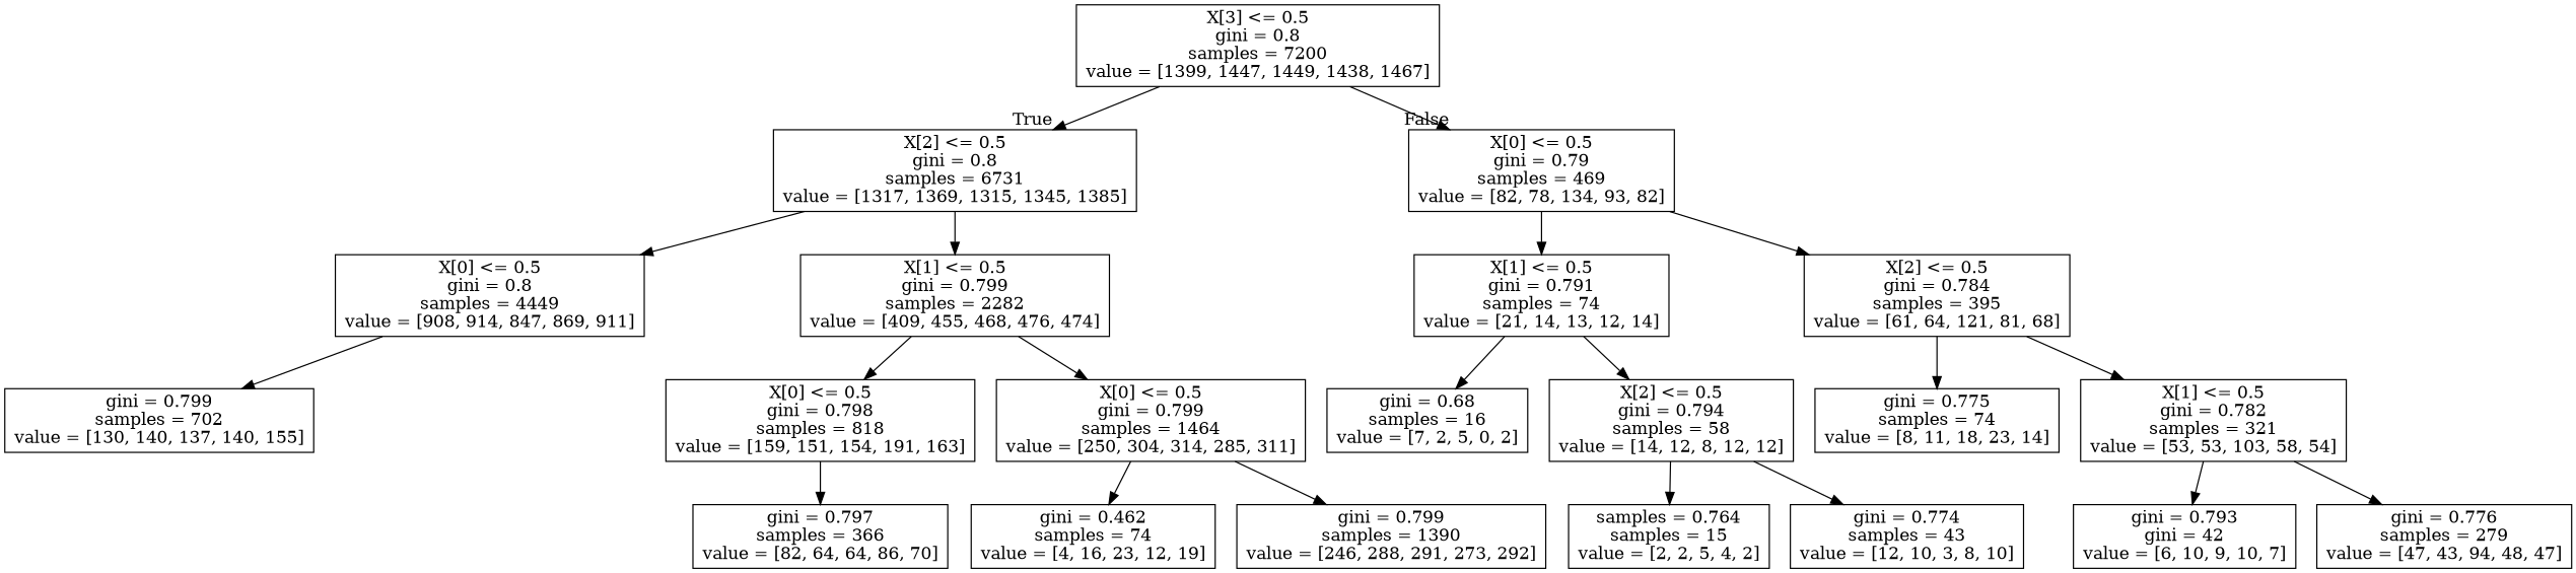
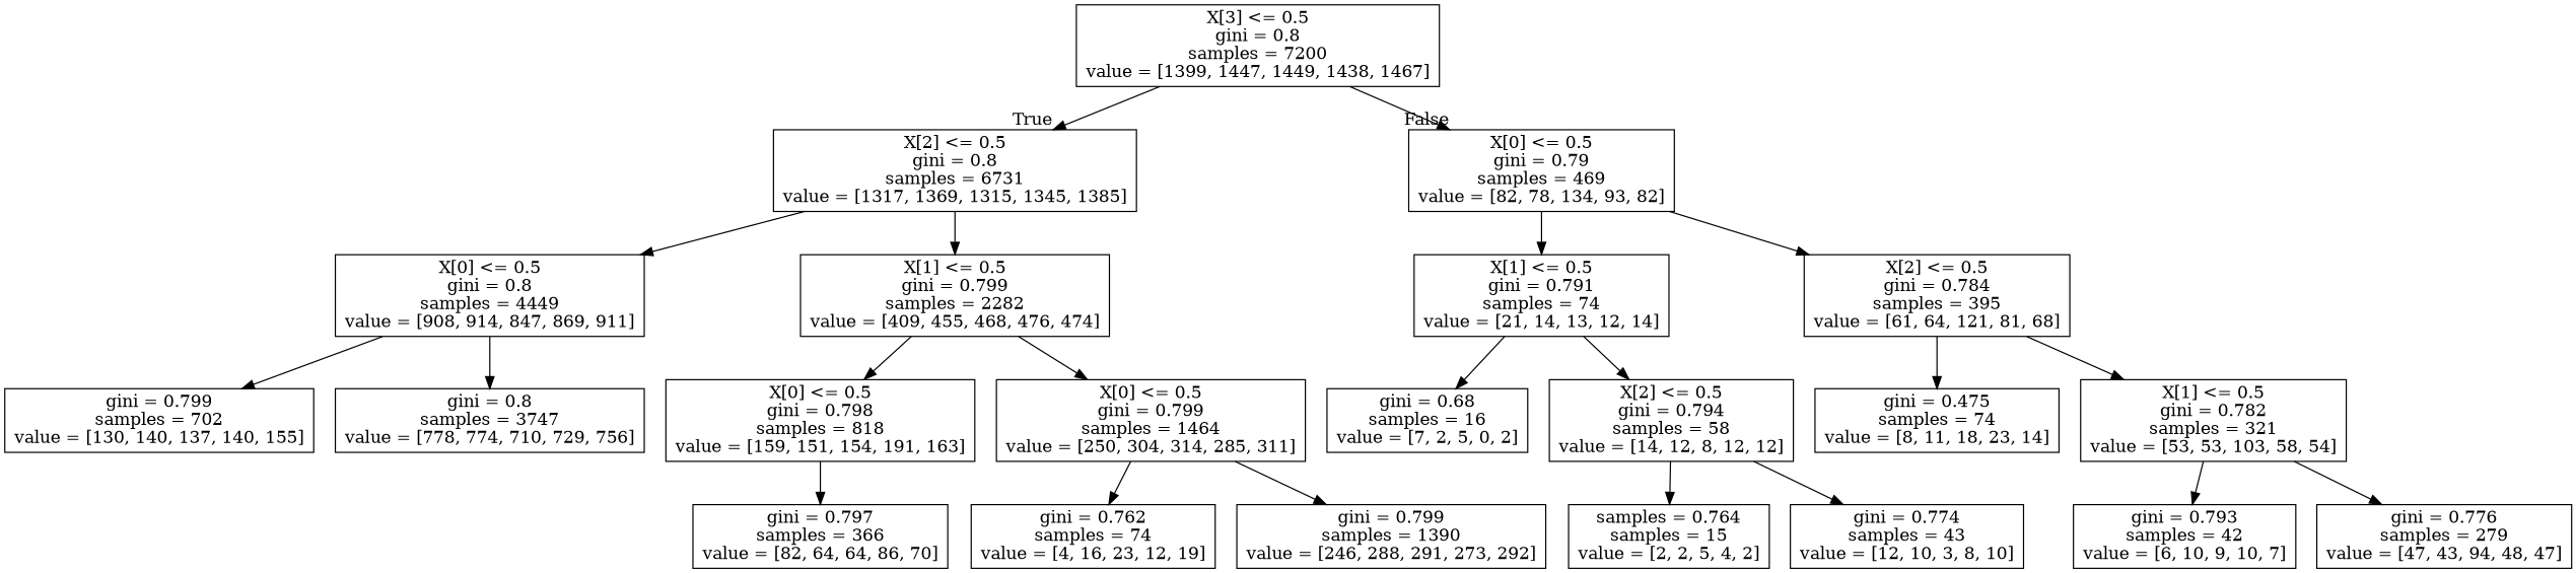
  digraph {
    node [shape=box]
    n1 [label="X[3] <= 0.5\ngini = 0.8\nsamples = 7200\nvalue = [1399, 1447, 1449, 1438, 1467]"]
    n2 [label="X[2] <= 0.5\ngini = 0.8\nsamples = 6731\nvalue = [1317, 1369, 1315, 1345, 1385]"]
    n3 [label="X[0] <= 0.5\ngini = 0.79\nsamples = 469\nvalue = [82, 78, 134, 93, 82]"]
    n4 [label="X[0] <= 0.5\ngini = 0.8\nsamples = 4449\nvalue = [908, 914, 847, 869, 911]"]
    n5 [label="X[1] <= 0.5\ngini = 0.799\nsamples = 2282\nvalue = [409, 455, 468, 476, 474]"]
    n6 [label="X[1] <= 0.5\ngini = 0.791\nsamples = 74\nvalue = [21, 14, 13, 12, 14]"]
    n7 [label="X[2] <= 0.5\ngini = 0.784\nsamples = 395\nvalue = [61, 64, 121, 81, 68]"]
    n8 [label="gini = 0.799\nsamples = 702\nvalue = [130, 140, 137, 140, 155]"]
+   n9 [label="gini = 0.8\nsamples = 3747\nvalue = [778, 774, 710, 729, 756]"]
    n10 [label="X[0] <= 0.5\ngini = 0.798\nsamples = 818\nvalue = [159, 151, 154, 191, 163]"]
    n11 [label="X[0] <= 0.5\ngini = 0.799\nsamples = 1464\nvalue = [250, 304, 314, 285, 311]"]
    n12 [label="gini = 0.797\nsamples = 366\nvalue = [82, 64, 64, 86, 70]"]
-   n13 [label="gini = 0.462\nsamples = 74\nvalue = [4, 16, 23, 12, 19]"]
+   n13 [label="gini = 0.762\nsamples = 74\nvalue = [4, 16, 23, 12, 19]"]
    n14 [label="gini = 0.799\nsamples = 1390\nvalue = [246, 288, 291, 273, 292]"]
    n15 [label="gini = 0.68\nsamples = 16\nvalue = [7, 2, 5, 0, 2]"]
    n16 [label="X[2] <= 0.5\ngini = 0.794\nsamples = 58\nvalue = [14, 12, 8, 12, 12]"]
-   n17 [label="gini = 0.775\nsamples = 74\nvalue = [8, 11, 18, 23, 14]"]
+   n17 [label="gini = 0.475\nsamples = 74\nvalue = [8, 11, 18, 23, 14]"]
    n18 [label="X[1] <= 0.5\ngini = 0.782\nsamples = 321\nvalue = [53, 53, 103, 58, 54]"]
    n19 [label="samples = 0.764\nsamples = 15\nvalue = [2, 2, 5, 4, 2]"]
    n20 [label="gini = 0.774\nsamples = 43\nvalue = [12, 10, 3, 8, 10]"]
-   n21 [label="gini = 0.793\ngini = 42\nvalue = [6, 10, 9, 10, 7]"]
+   n21 [label="gini = 0.793\nsamples = 42\nvalue = [6, 10, 9, 10, 7]"]
    n22 [label="gini = 0.776\nsamples = 279\nvalue = [47, 43, 94, 48, 47]"]
    n1 -> n2 [headlabel=True labelangle=45 labeldistance=2.5]
    n1 -> n3 [headlabel=False labelangle=-45 labeldistance=2.5]
    n2 -> n4
    n2 -> n5
    n3 -> n6
    n3 -> n7
    n4 -> n8
+   n4 -> n9
    n5 -> n10
    n5 -> n11
    n6 -> n15
    n6 -> n16
    n7 -> n17
    n7 -> n18
    n10 -> n12
    n11 -> n13
    n11 -> n14
    n16 -> n19
    n16 -> n20
    n18 -> n21
    n18 -> n22
  }
